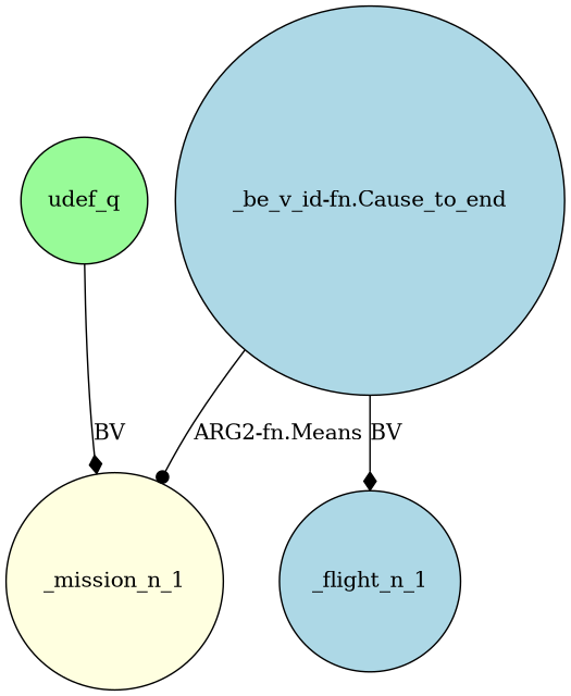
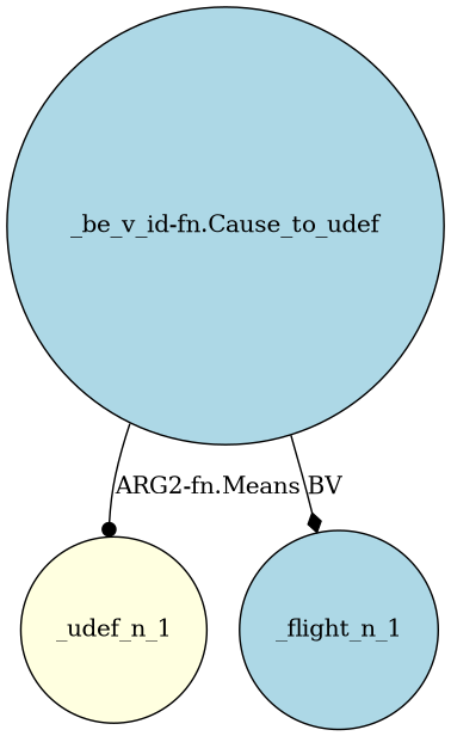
  digraph {
    node [fillcolor=lightblue shape=circle style=filled]
    edge [arrowhead=diamond]
-   udef_q [fillcolor=palegreen]
-   _mission_n_1 [fillcolor=lightyellow]
-   "_be_v_id-fn.Cause_to_end"
+   _mission_n_1 [fillcolor=lightyellow label=_udef_n_1]
+   "_be_v_id-fn.Cause_to_end" [label="_be_v_id-fn.Cause_to_udef"]
    _flight_n_1
-   udef_q -> _mission_n_1 [label=BV]
    "_be_v_id-fn.Cause_to_end" -> _mission_n_1 [arrowhead=dot label="ARG2-fn.Means"]
    "_be_v_id-fn.Cause_to_end" -> _flight_n_1 [label=BV]
  }
